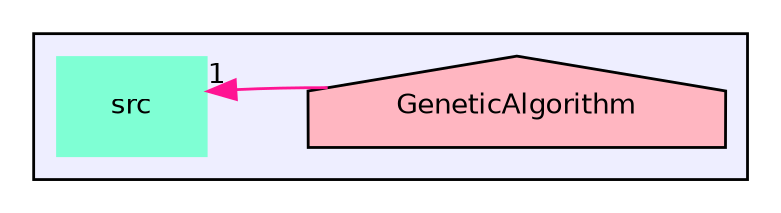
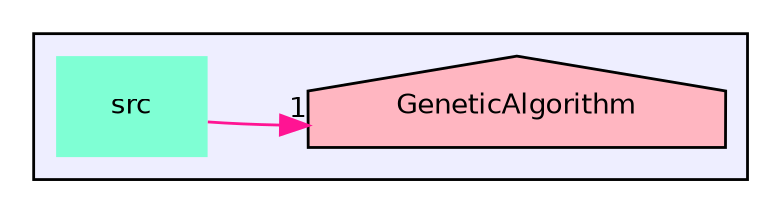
  digraph {
    compound=true
    rankdir=LR
    node [fontname=Helvetica fontsize=10 style=filled]
    n1 [label=src shape=plaintext fillcolor=aquamarine]
    n2 [fillcolor=lightpink label=GeneticAlgorithm shape=house]
    subgraph cluster_1 {
      bgcolor="#eeeeff"
      pencolor=black
      n1
      n2
    }
-   n2 -> n1 [headlabel=1 labeldistance=1.5 labelfontname=Helvetica labelfontsize=10 color=deeppink]
+   n1 -> n2 [headlabel=1 labeldistance=1.5 labelfontname=Helvetica labelfontsize=10 color=deeppink]
  }
